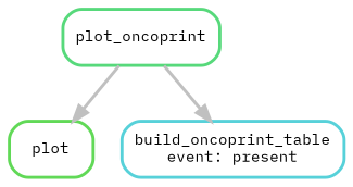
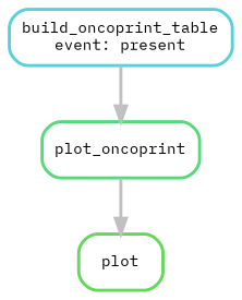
  digraph {
    bgcolor=white
    fontname="IBM Plex Mono"
    node [fontname="IBM Plex Mono" fontsize=10 penwidth=2 shape=box style=rounded]
    edge [color=grey fontname="IBM Plex Mono" penwidth=2]
    n1 [color="0.32 0.6 0.85" label=plot]
    n2 [color="0.38 0.6 0.85" label=plot_oncoprint]
    n3 [color="0.51 0.6 0.85" label="build_oncoprint_table\nevent: present"]
    n2 -> n1
-   n2 -> n3
+   n3 -> n2
  }
